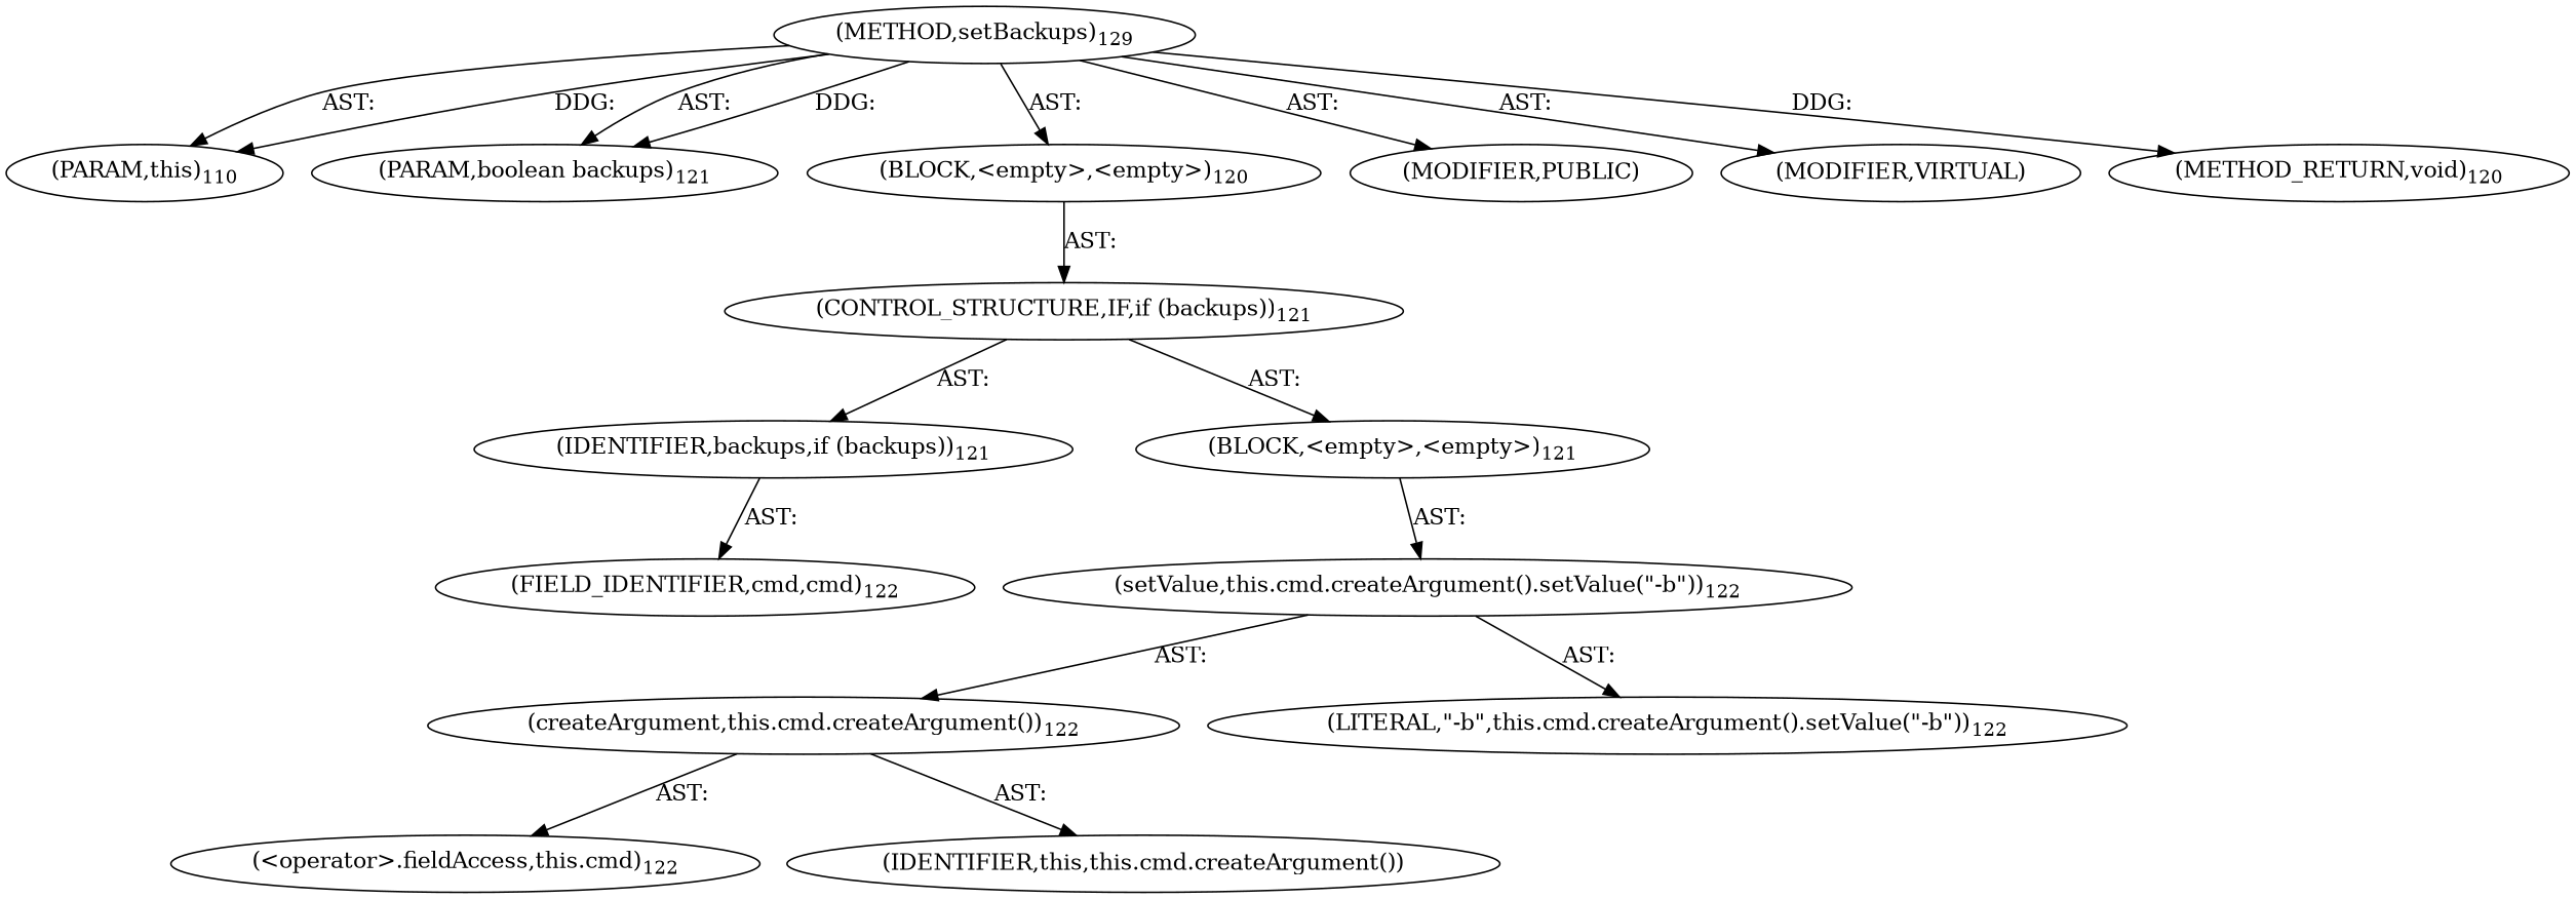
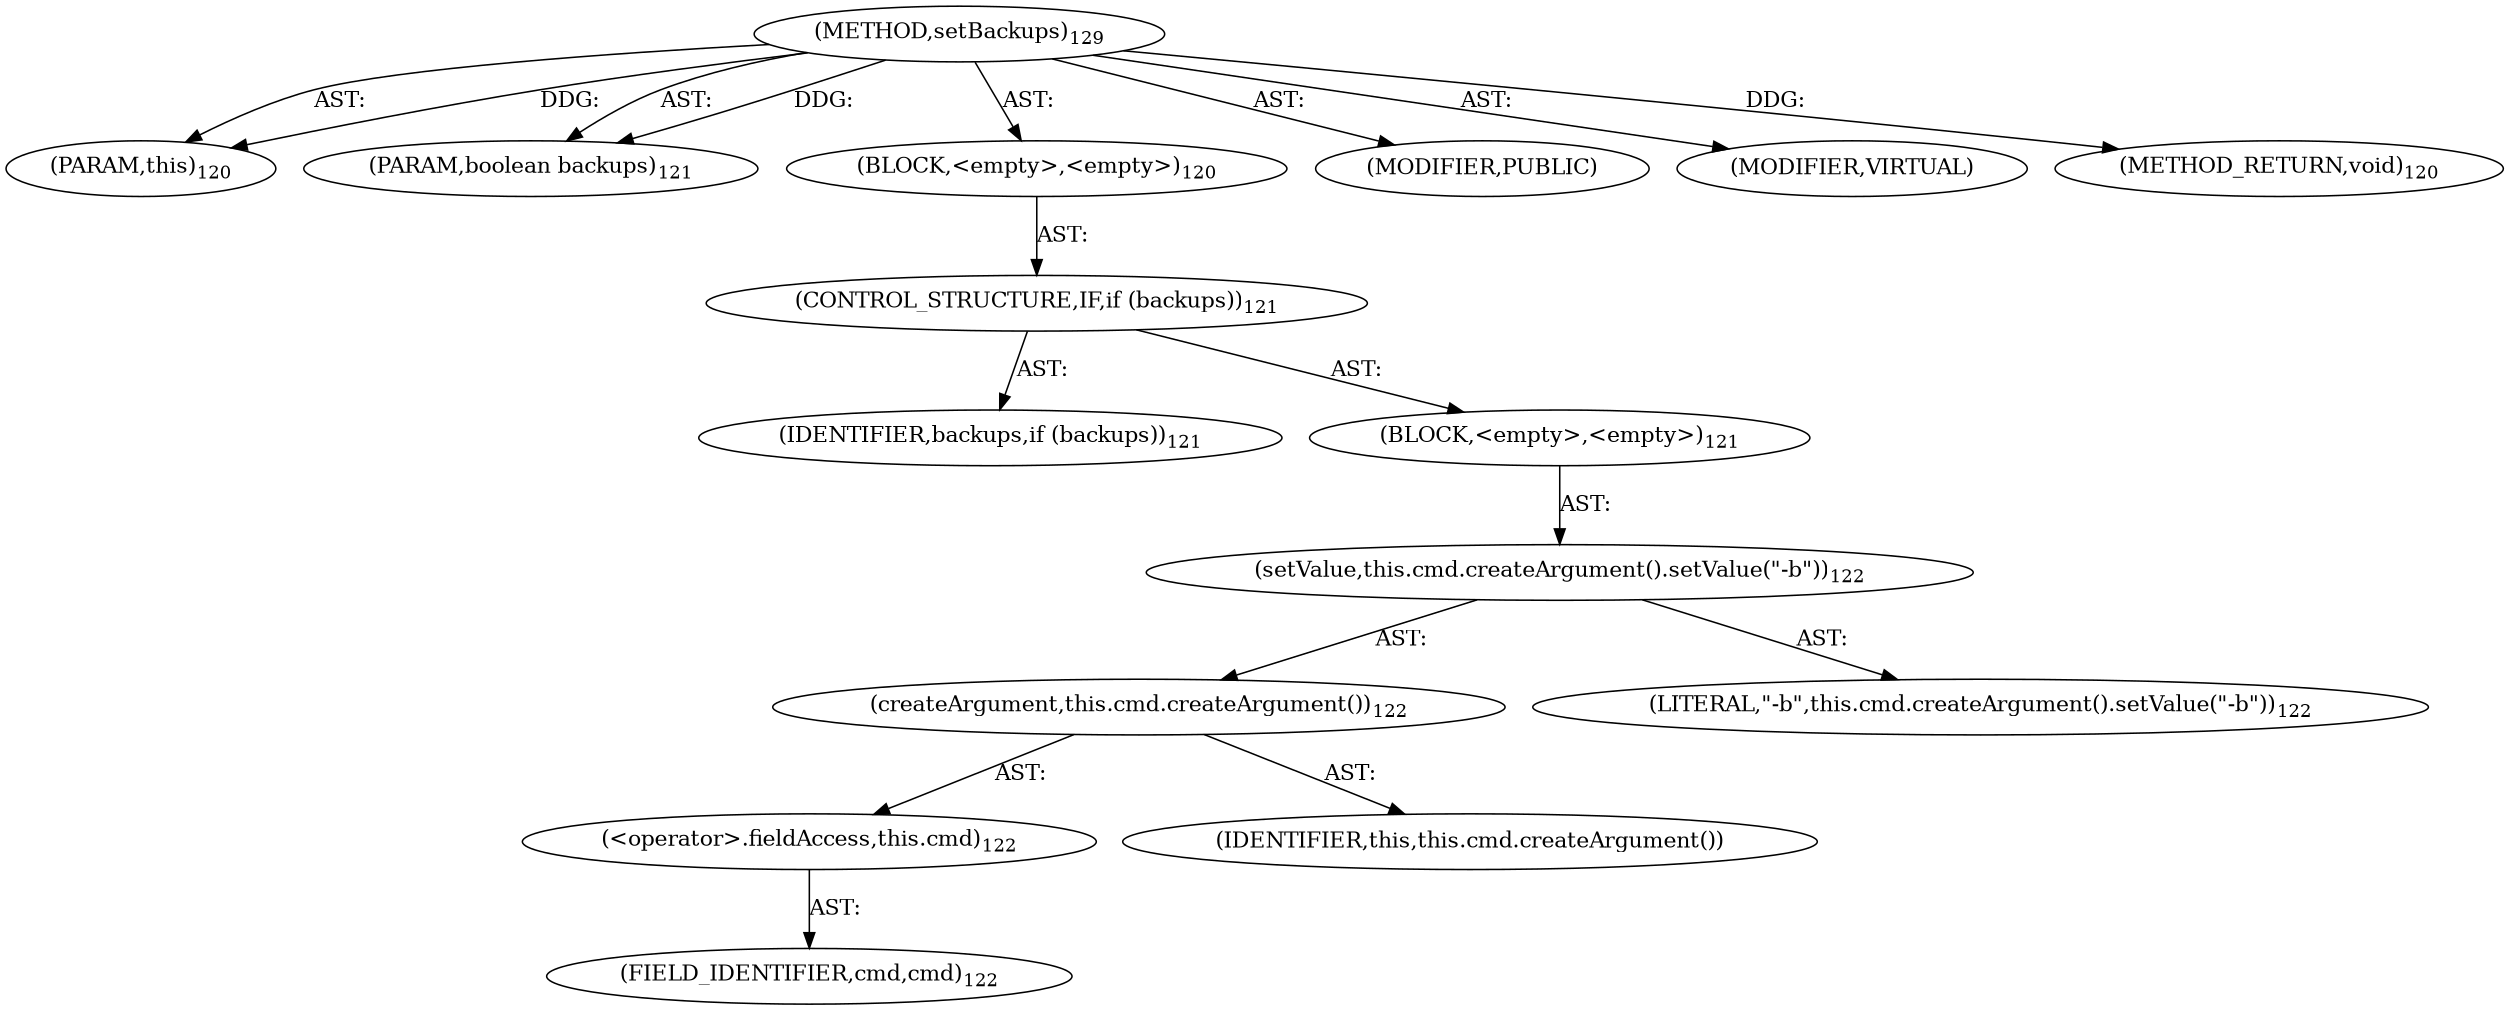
  digraph {
    n1 [label=<(METHOD,setBackups)<SUB>129</SUB>>]
-   n2 [label=<(PARAM,this)<SUB>110</SUB>>]
+   n2 [label=<(PARAM,this)<SUB>120</SUB>>]
    n3 [label=<(PARAM,boolean backups)<SUB>121</SUB>>]
    n4 [label=<(BLOCK,&lt;empty&gt;,&lt;empty&gt;)<SUB>120</SUB>>]
    n5 [label=<(MODIFIER,PUBLIC)>]
    n6 [label=<(MODIFIER,VIRTUAL)>]
    n7 [label=<(METHOD_RETURN,void)<SUB>120</SUB>>]
    n8 [label=<(CONTROL_STRUCTURE,IF,if (backups))<SUB>121</SUB>>]
    n9 [label=<(IDENTIFIER,backups,if (backups))<SUB>121</SUB>>]
    n10 [label=<(BLOCK,&lt;empty&gt;,&lt;empty&gt;)<SUB>121</SUB>>]
    n11 [label=<(setValue,this.cmd.createArgument().setValue(&quot;-b&quot;))<SUB>122</SUB>>]
    n12 [label=<(createArgument,this.cmd.createArgument())<SUB>122</SUB>>]
    n13 [label=<(LITERAL,&quot;-b&quot;,this.cmd.createArgument().setValue(&quot;-b&quot;))<SUB>122</SUB>>]
    n14 [label=<(&lt;operator&gt;.fieldAccess,this.cmd)<SUB>122</SUB>>]
    n15 [label=<(IDENTIFIER,this,this.cmd.createArgument())>]
    n16 [label=<(FIELD_IDENTIFIER,cmd,cmd)<SUB>122</SUB>>]
    n1 -> n2 [label="AST: "]
    n1 -> n2 [label="DDG: "]
    n1 -> n3 [label="AST: "]
    n1 -> n3 [label="DDG: "]
    n1 -> n4 [label="AST: "]
    n1 -> n5 [label="AST: "]
    n1 -> n6 [label="AST: "]
    n1 -> n7 [label="DDG: "]
    n4 -> n8 [label="AST: "]
    n8 -> n9 [label="AST: "]
    n8 -> n10 [label="AST: "]
    n10 -> n11 [label="AST: "]
    n11 -> n12 [label="AST: "]
    n11 -> n13 [label="AST: "]
    n12 -> n14 [label="AST: "]
    n12 -> n15 [label="AST: "]
-   n9 -> n16 [label="AST: "]
+   n14 -> n16 [label="AST: "]
  }
